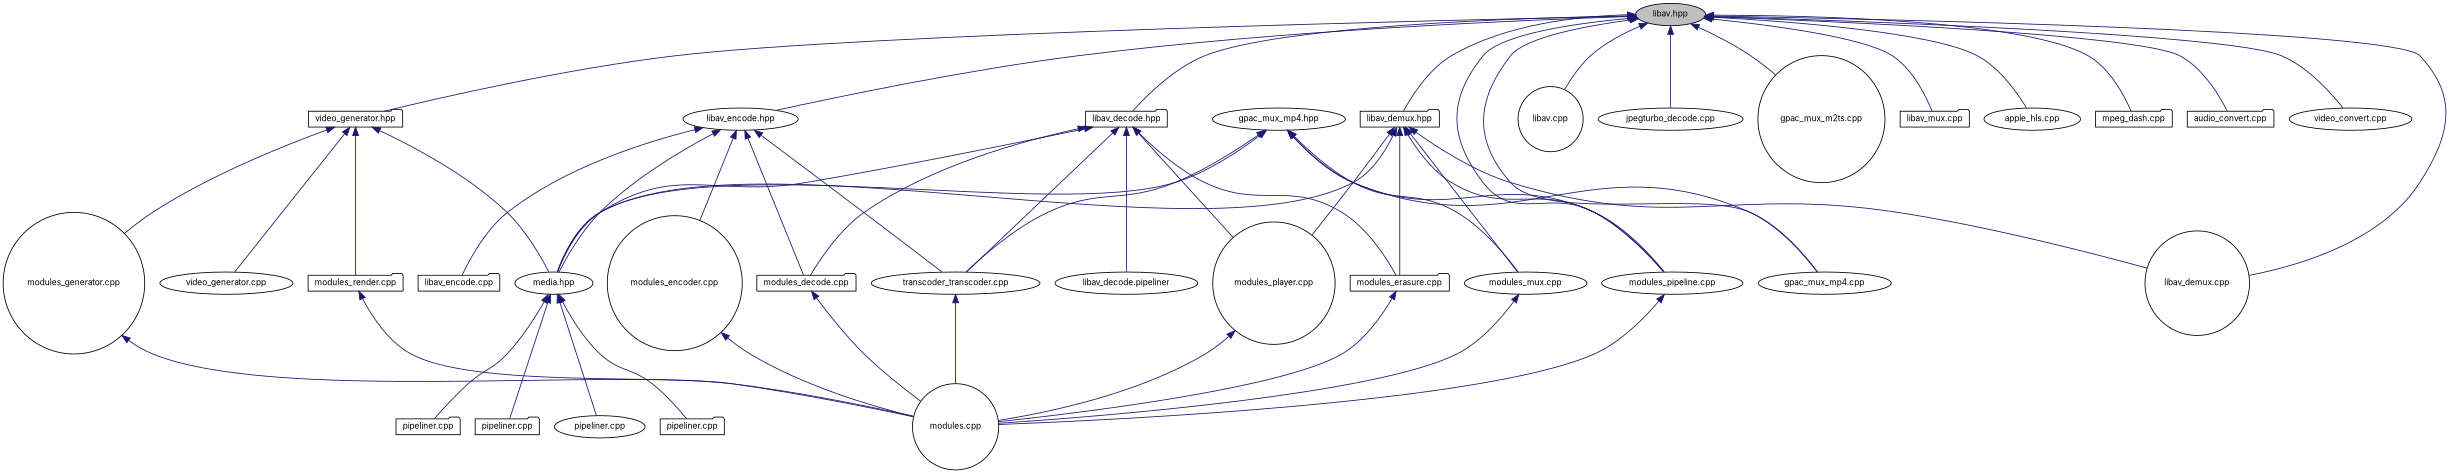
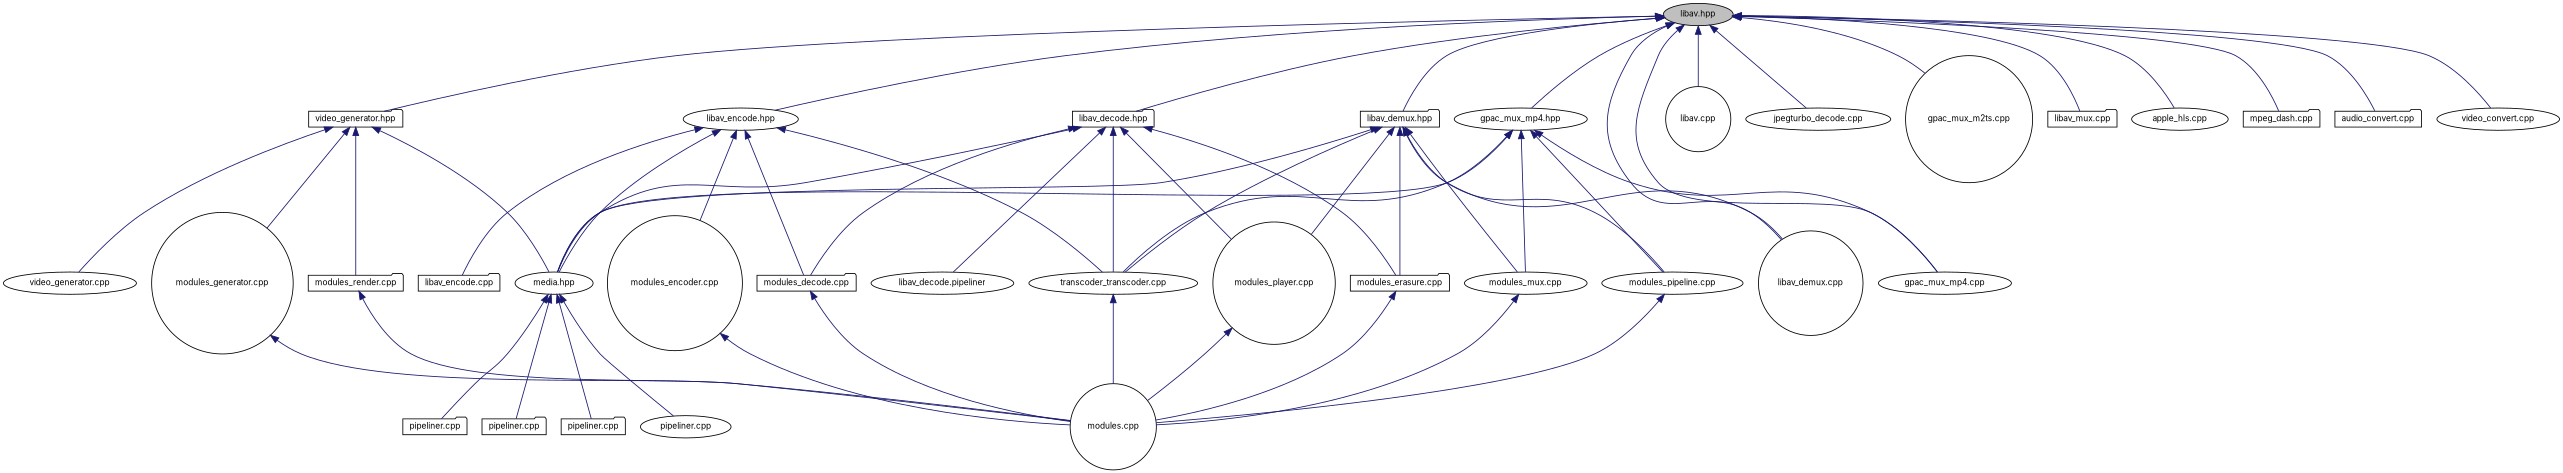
  digraph {
    fontname=Inter
    node [color=black fillcolor=white fontname=Inter fontsize=10 shape=ellipse style=filled]
    edge [color=midnightblue dir=back fontname=Inter fontsize=10 labelfontname=Helvetica labelfontsize=10 style=solid]
    n1 [fillcolor=grey75 fontcolor=black height=0.2 label="libav.hpp" width=0.4]
    n2 [height=0.2 label="libav_decode.hpp" shape=folder width=0.4]
    n3 [height=0.2 label="libav_demux.hpp" shape=folder width=0.4]
    n4 [height=0.2 label="libav_demux.cpp" shape=circle width=0.4]
    n5 [height=0.2 label="libav_encode.hpp" width=0.4]
    n6 [height=0.2 label="video_generator.hpp" shape=folder width=0.4]
    n7 [height=0.2 label="gpac_mux_mp4.hpp" width=0.4]
    n8 [height=0.2 label="gpac_mux_mp4.cpp" width=0.4]
    n9 [height=0.2 label="libav.cpp" shape=circle width=0.4]
    n10 [height=0.2 label="jpegturbo_decode.cpp" width=0.4]
    n11 [height=0.2 label="gpac_mux_m2ts.cpp" shape=circle width=0.4]
    n12 [height=0.2 label="libav_mux.cpp" shape=folder width=0.4]
    n13 [height=0.2 label="apple_hls.cpp" width=0.4]
    n14 [height=0.2 label="mpeg_dash.cpp" shape=folder width=0.4]
    n15 [height=0.2 label="audio_convert.cpp" shape=folder width=0.4]
    n16 [height=0.2 label="video_convert.cpp" width=0.4]
    n17 [height=0.2 label="media.hpp" width=0.4]
    n18 [height=0.2 label="libav_decode.pipeliner" width=0.4]
    n19 [height=0.2 label="modules_decode.cpp" shape=folder width=0.4]
    n20 [height=0.2 label="modules_erasure.cpp" shape=folder width=0.4]
    n21 [height=0.2 label="modules_player.cpp" shape=circle width=0.4]
    n22 [height=0.2 label="transcoder_transcoder.cpp" width=0.4]
    n23 [height=0.2 label="modules_mux.cpp" width=0.4]
    n24 [height=0.2 label="modules_pipeline.cpp" width=0.4]
    n25 [height=0.2 label="libav_encode.cpp" shape=folder width=0.4]
    n26 [height=0.2 label="modules_encoder.cpp" shape=circle width=0.4]
    n27 [height=0.2 label="video_generator.cpp" width=0.4]
    n28 [height=0.2 label="modules_generator.cpp" shape=circle width=0.4]
    n29 [height=0.2 label="modules_render.cpp" shape=folder width=0.4]
    n30 [height=0.2 label="pipeliner.cpp" shape=folder width=0.4]
    n31 [height=0.2 label="pipeliner.cpp" shape=folder width=0.4]
    n32 [height=0.2 label="pipeliner.cpp" shape=folder width=0.4]
    n33 [height=0.2 label="pipeliner.cpp" width=0.4]
    n34 [height=0.2 label="modules.cpp" shape=circle width=0.4]
    n1 -> n2
    n1 -> n3
    n1 -> n4
    n1 -> n5
    n1 -> n6
-   n1 -> n24
+   n1 -> n7
    n1 -> n8
    n1 -> n9
    n1 -> n10
    n1 -> n11
    n1 -> n12
    n1 -> n13
    n1 -> n14
    n1 -> n15
    n1 -> n16
    n2 -> n17
    n2 -> n18
    n2 -> n19
    n2 -> n20
    n2 -> n21
    n2 -> n22
    n3 -> n4
    n3 -> n17
    n3 -> n20
    n3 -> n21
+   n3 -> n22
    n3 -> n23
    n3 -> n24
    n5 -> n17
    n5 -> n19
    n5 -> n22
    n5 -> n25
    n5 -> n26
    n6 -> n17
    n6 -> n27
    n6 -> n28
    n6 -> n29
    n7 -> n8
    n7 -> n17
    n7 -> n22
    n7 -> n23
    n7 -> n24
    n17 -> n30
    n17 -> n31
    n17 -> n32
    n17 -> n33
    n19 -> n34
    n20 -> n34
    n21 -> n34
    n22 -> n34
    n23 -> n34
    n24 -> n34
    n26 -> n34
    n28 -> n34
    n29 -> n34
  }
